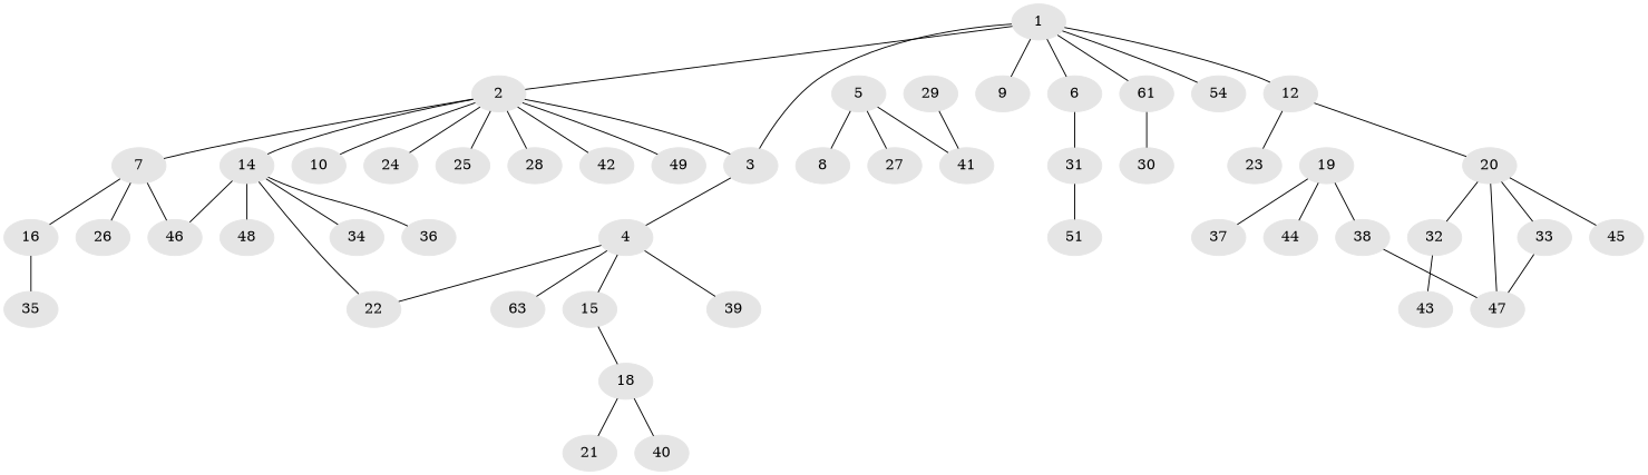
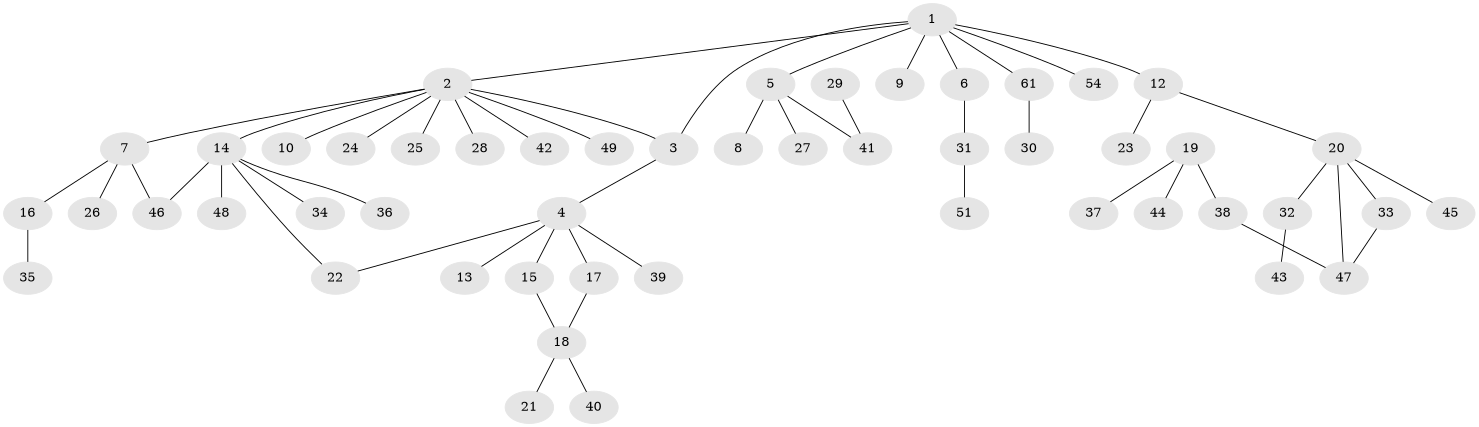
  graph {
    node [color=gray90 style=filled]
    1
    2
    3
    5
    6
    9
    n7 [label=61]
    12
    n9 [label=54]
    7
    10
    14
    24
    25
    28
    42
    49
    4
    8
    27
    41
    31
    30
    20
    23
    16
    26
    46
    22
    34
    36
    48
-   13 [label=63]
+   13
    15
+   17
    39
    18
    29
    51
    35
    32
    33
    45
    47
    19
    37
    38
    44
    21
    40
    43
    1 -- 2
    1 -- 3
+   1 -- 5
    1 -- 6
    1 -- 9
    1 -- n7
    1 -- 12
    1 -- n9
    2 -- 3
    2 -- 7
    2 -- 10
    2 -- 14
    2 -- 24
    2 -- 25
    2 -- 28
    2 -- 42
    2 -- 49
    3 -- 4
    5 -- 8
    5 -- 27
    5 -- 41
    6 -- 31
    n7 -- 30
    12 -- 20
    12 -- 23
    7 -- 16
    7 -- 26
    7 -- 46
    14 -- 46
    14 -- 22
    14 -- 34
    14 -- 36
    14 -- 48
    4 -- 22
    4 -- 13
    4 -- 15
+   4 -- 17
    4 -- 39
    31 -- 51
    20 -- 32
    20 -- 33
    20 -- 45
    20 -- 47
    16 -- 35
    15 -- 18
+   17 -- 18
    18 -- 21
    18 -- 40
    29 -- 41
    32 -- 43
    33 -- 47
    19 -- 37
    19 -- 38
    19 -- 44
    38 -- 47
  }
